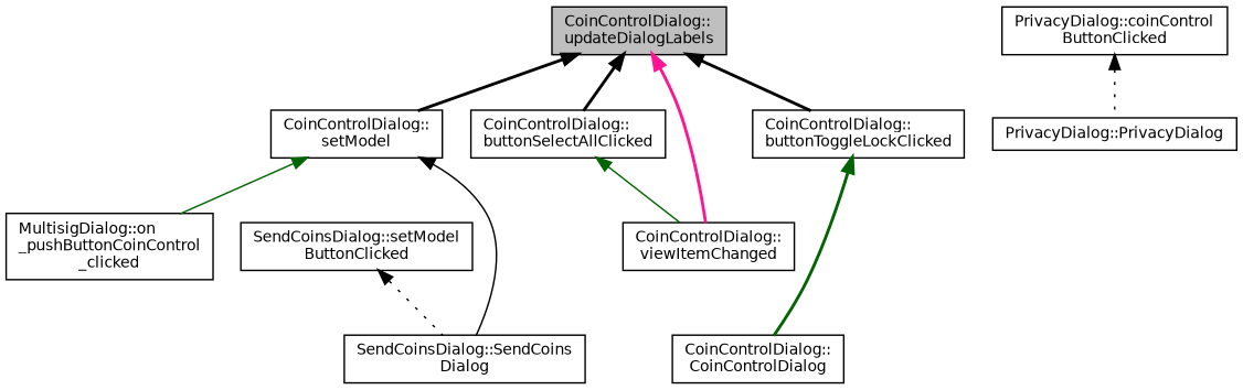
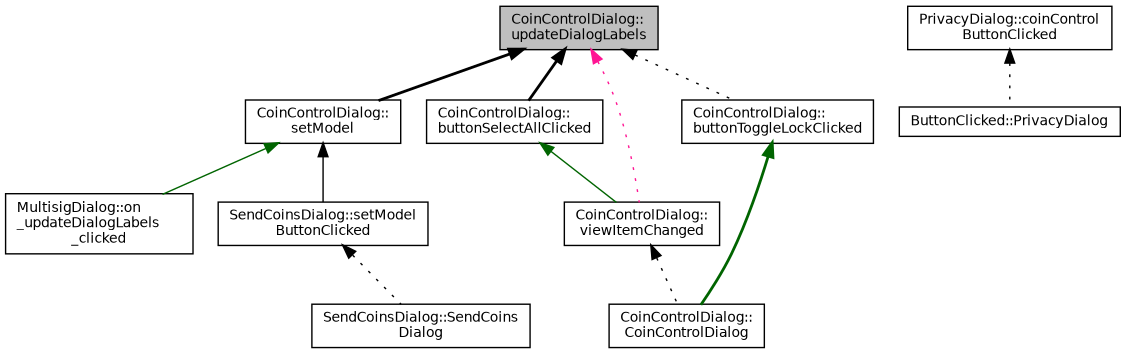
  digraph {
    rankdir=TB
    node [color=black fillcolor=white fontname=Helvetica fontsize=10 shape=record style=filled]
    edge [color=black dir=back fontname=Helvetica fontsize=10 labelfontname=Helvetica labelfontsize=10 style=bold]
    n1 [fillcolor=grey75 fontcolor=black height=0.2 label="CoinControlDialog::\lupdateDialogLabels" width=0.4]
    n2 [height=0.2 label="CoinControlDialog::\lsetModel" width=0.4]
    n3 [height=0.2 label="CoinControlDialog::\lbuttonSelectAllClicked" width=0.4]
    n4 [height=0.2 label="CoinControlDialog::\lbuttonToggleLockClicked" width=0.4]
    n5 [height=0.2 label="CoinControlDialog::\lviewItemChanged" width=0.4]
-   n6 [height=0.2 label="MultisigDialog::on\l_pushButtonCoinControl\l_clicked" width=0.4]
+   n6 [height=0.2 label="MultisigDialog::on\l_updateDialogLabels\l_clicked" width=0.4]
    n7 [height=0.2 label="SendCoinsDialog::setModel\lButtonClicked" width=0.4]
    n8 [height=0.2 label="CoinControlDialog::\lCoinControlDialog" width=0.4]
    n9 [height=0.2 label="PrivacyDialog::coinControl\lButtonClicked" width=0.4]
-   n10 [height=0.2 label="PrivacyDialog::PrivacyDialog" width=0.4]
+   n10 [height=0.2 label="ButtonClicked::PrivacyDialog" width=0.4]
    n11 [height=0.2 label="SendCoinsDialog::SendCoins\lDialog" width=0.4]
    n1 -> n2
    n1 -> n3
-   n1 -> n4
-   n1 -> n5 [color=deeppink]
+   n1 -> n4 [style=dotted]
+   n1 -> n5 [color=deeppink style=dotted]
    n2 -> n6 [color=darkgreen style=solid]
-   n2 -> n11 [style=solid]
+   n2 -> n7 [style=solid]
    n3 -> n5 [color=darkgreen style=solid]
    n4 -> n8 [color=darkgreen]
+   n5 -> n8 [style=dotted]
    n7 -> n11 [style=dotted]
    n9 -> n10 [style=dotted]
  }
